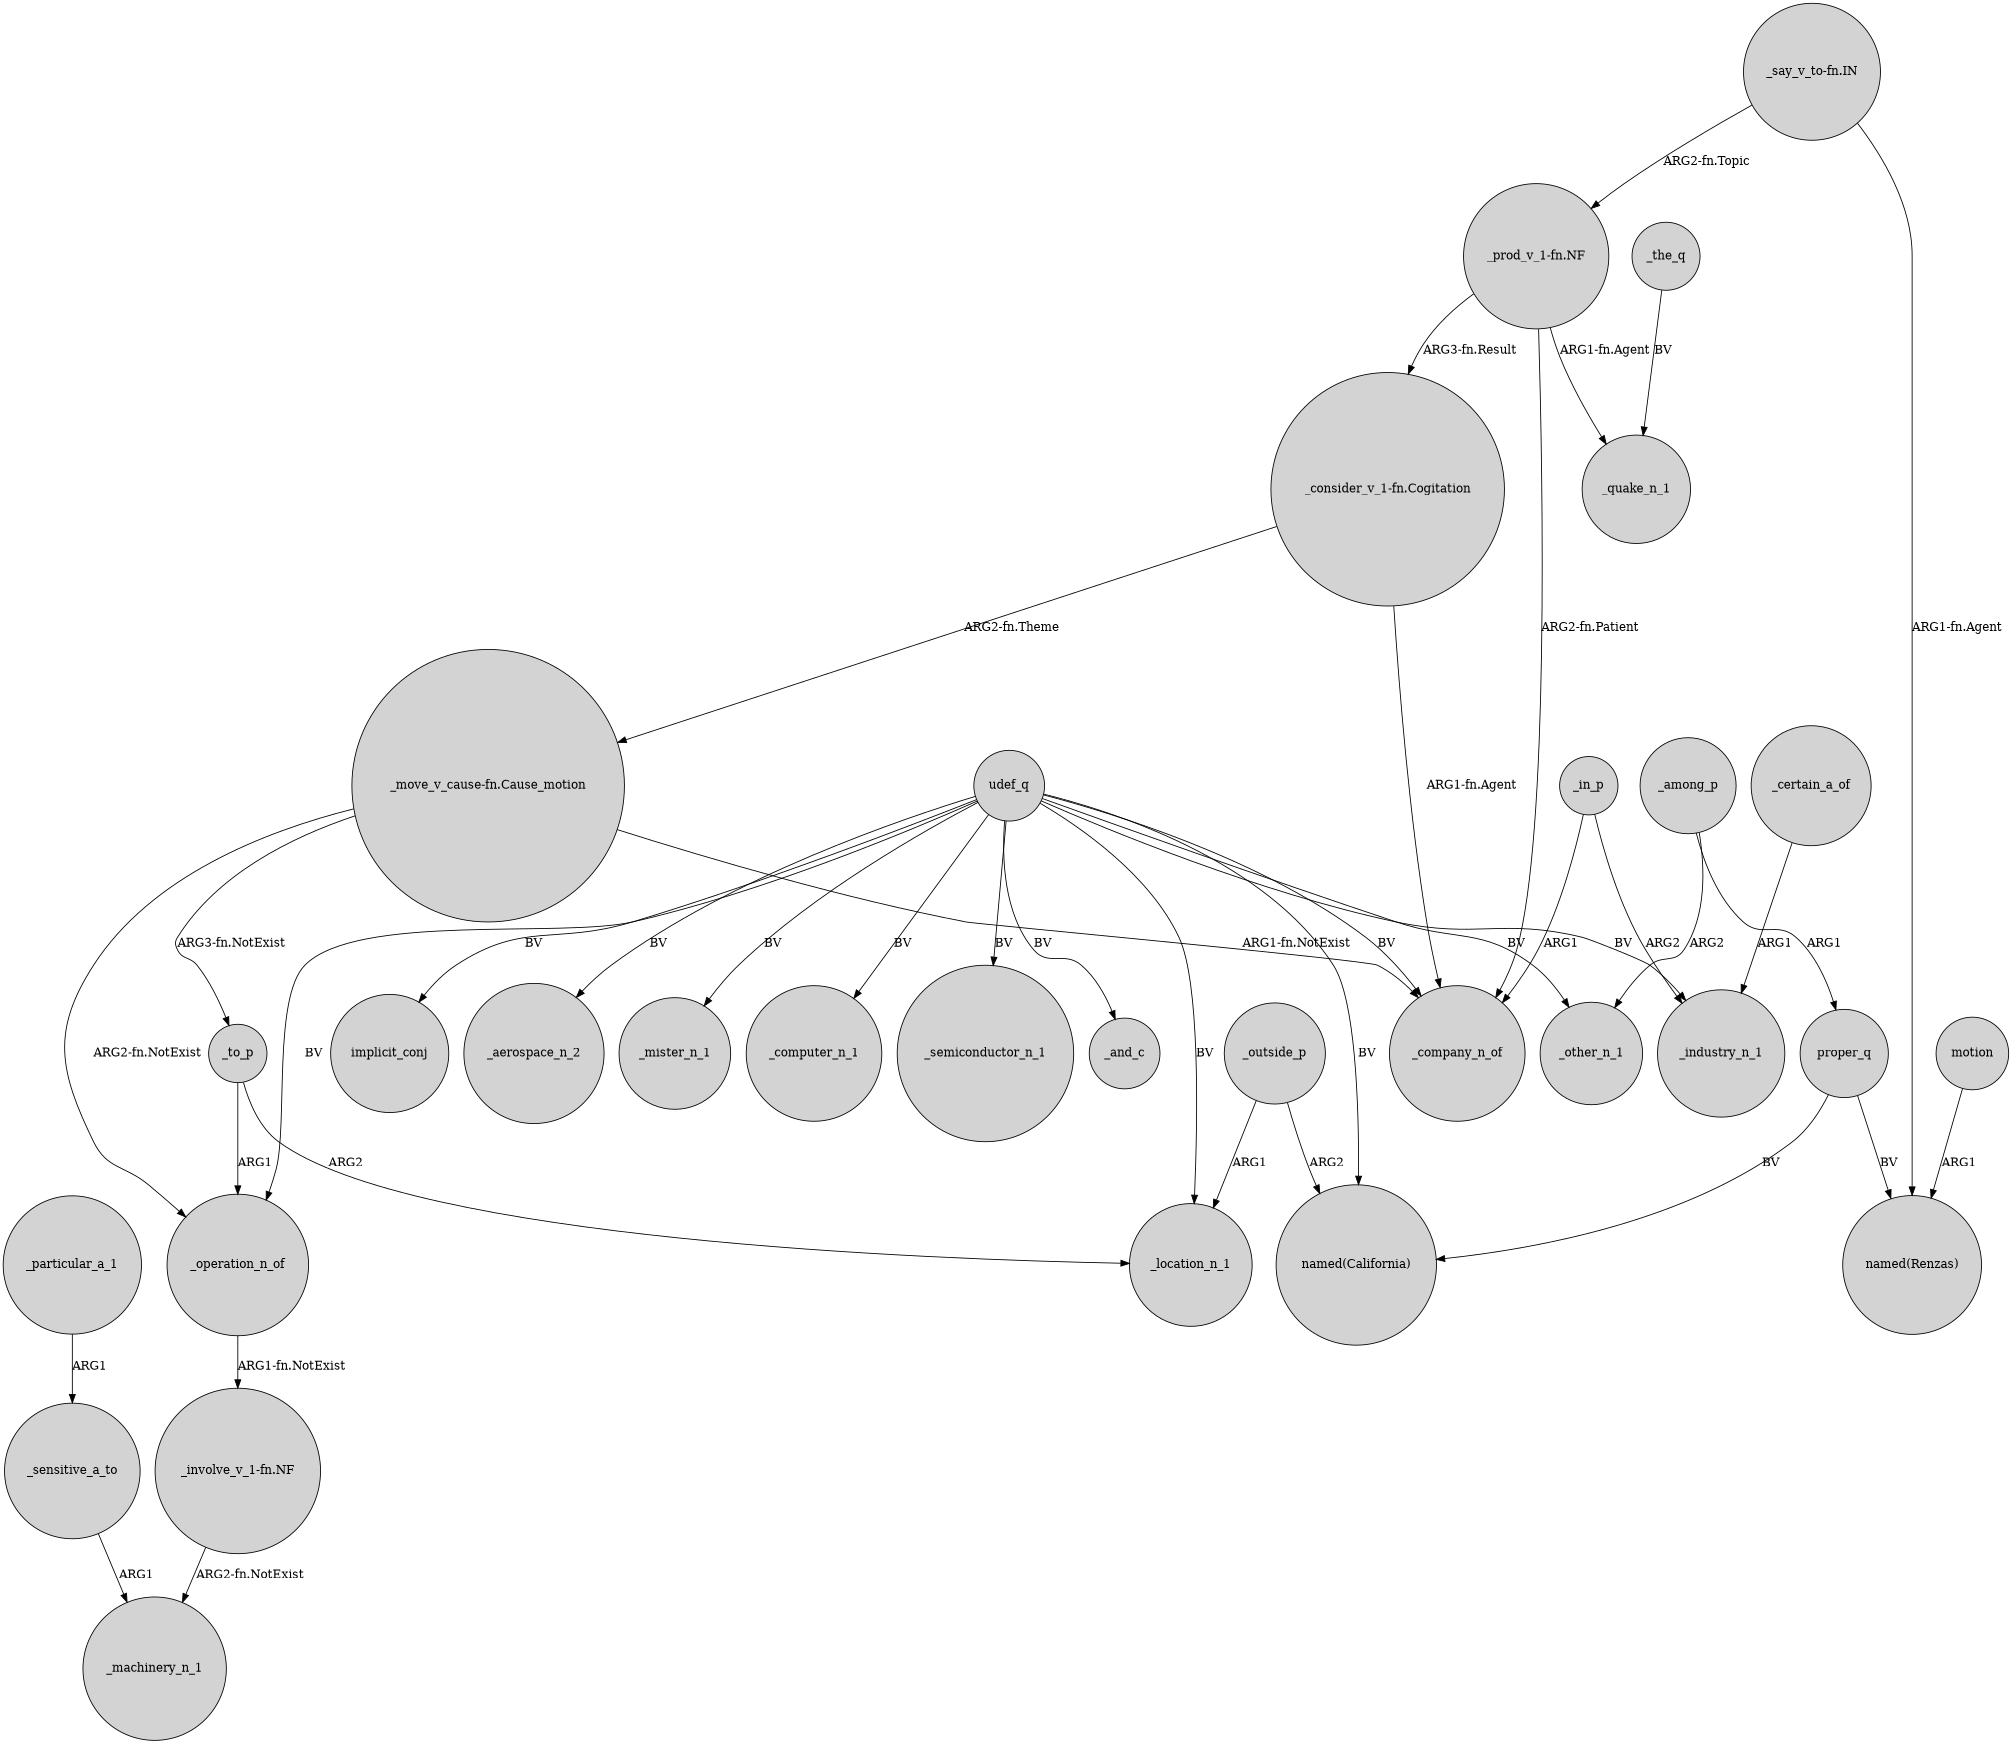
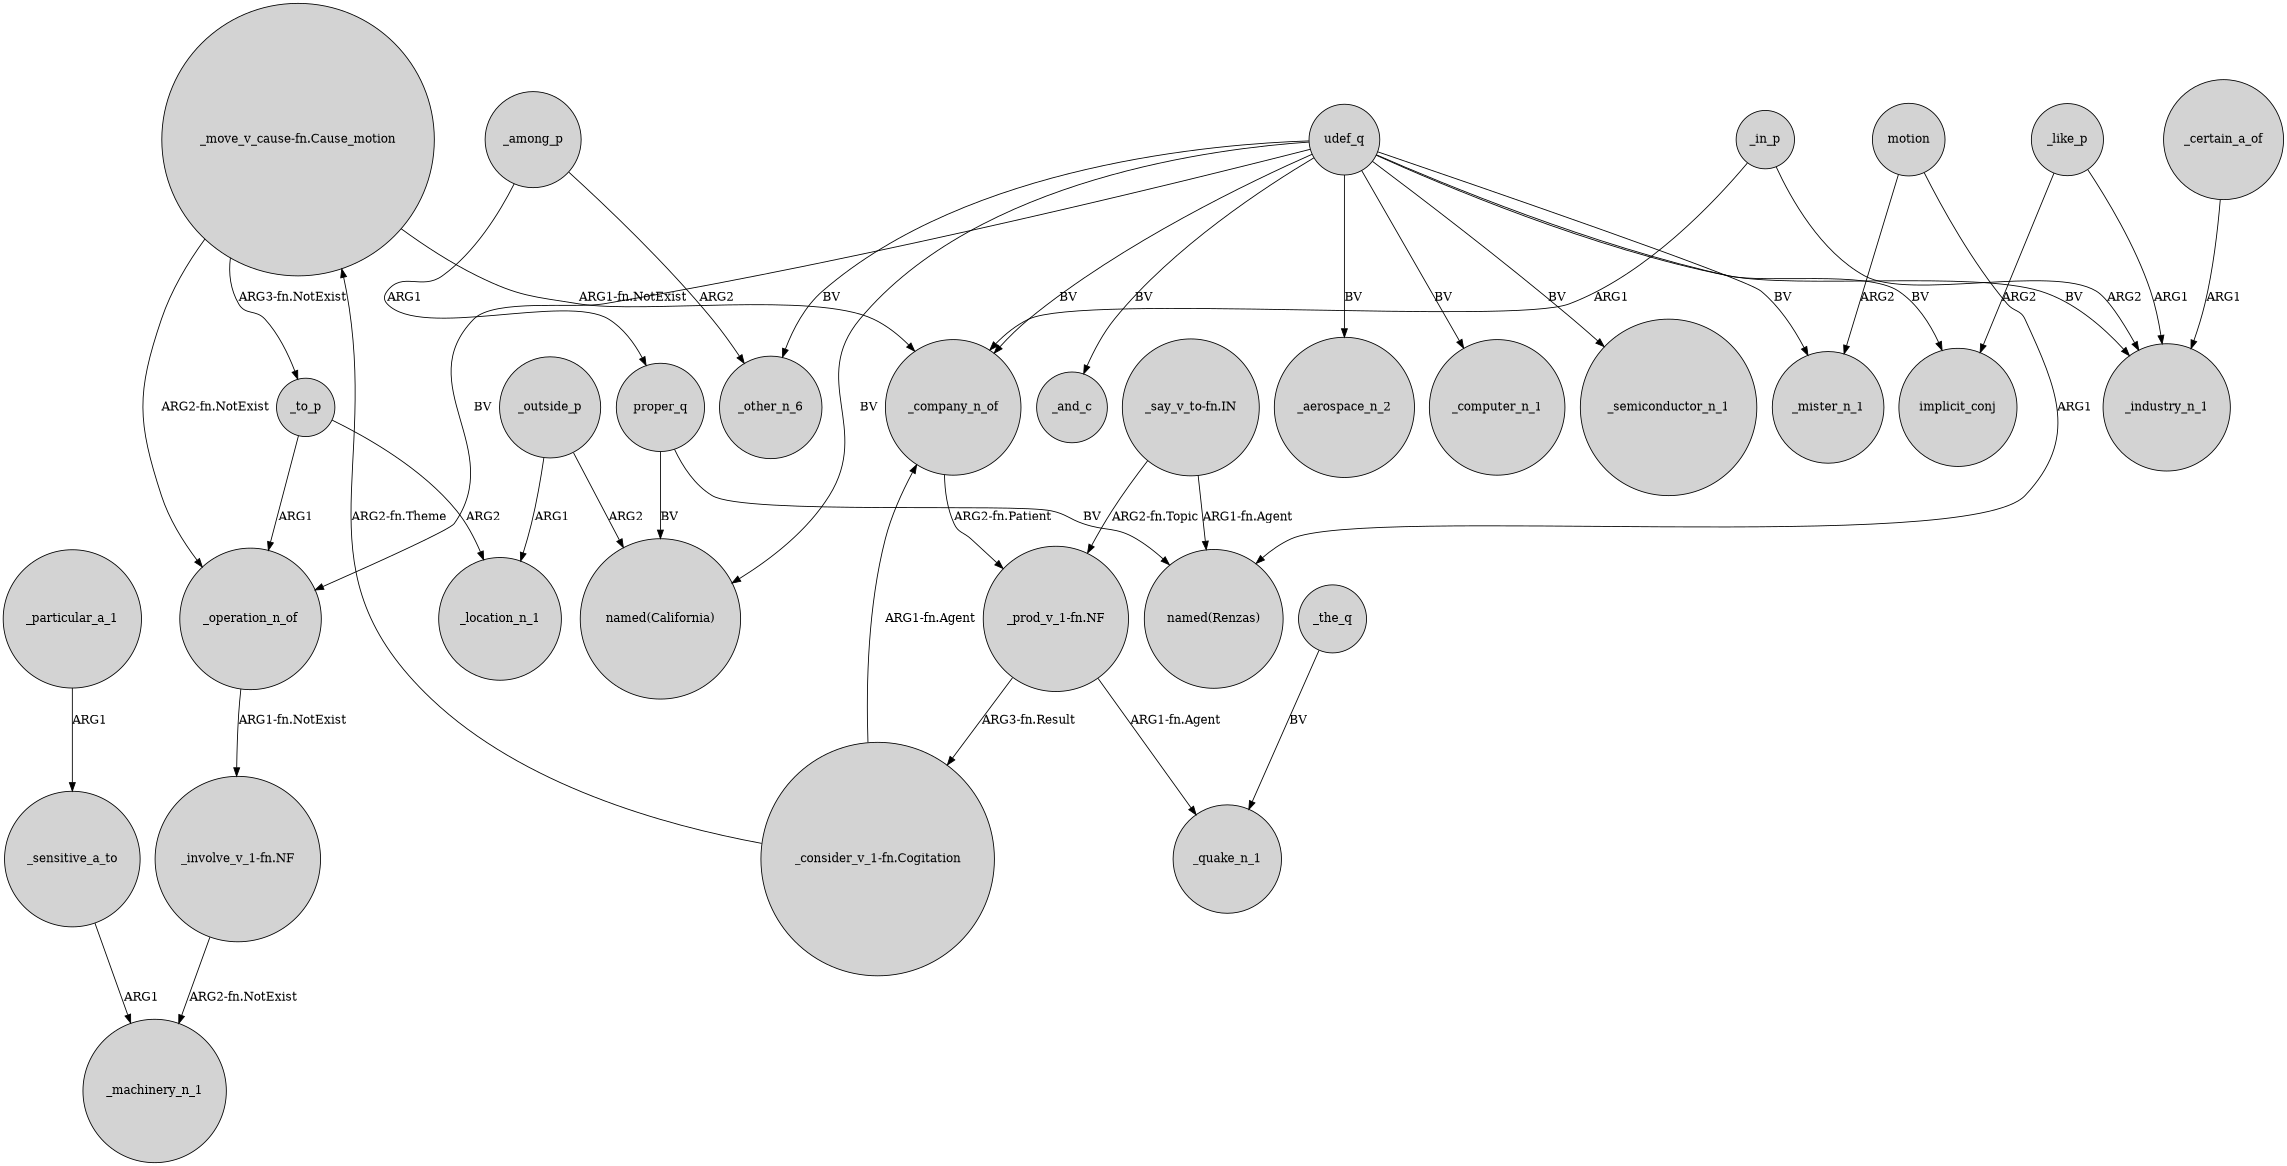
  digraph {
    node [shape=circle style=filled]
    "_move_v_cause-fn.Cause_motion"
    _operation_n_of
    _to_p
    _company_n_of
    "_involve_v_1-fn.NF"
    _location_n_1
    udef_q
-   _other_n_1
+   _other_n_1 [label=_other_n_6]
    implicit_conj
    n10 [label=_aerospace_n_2]
    _mister_n_1
    _industry_n_1
    _computer_n_1
    _semiconductor_n_1
    _and_c
    "named(California)"
    "_say_v_to-fn.IN"
    "_prod_v_1-fn.NF"
    "named(Renzas)"
    _quake_n_1
    "_consider_v_1-fn.Cogitation"
    _among_p
    proper_q
    _the_q
+   _like_p
    n26 [label=motion]
    _in_p
    _machinery_n_1
    _outside_p
    _particular_a_1
    _sensitive_a_to
    _certain_a_of
    "_move_v_cause-fn.Cause_motion" -> _operation_n_of [label="ARG2-fn.NotExist"]
    "_move_v_cause-fn.Cause_motion" -> _to_p [label="ARG3-fn.NotExist"]
    "_move_v_cause-fn.Cause_motion" -> _company_n_of [label="ARG1-fn.NotExist"]
    _operation_n_of -> "_involve_v_1-fn.NF" [label="ARG1-fn.NotExist"]
    _to_p -> _operation_n_of [label=ARG1]
    _to_p -> _location_n_1 [label=ARG2]
    "_involve_v_1-fn.NF" -> _machinery_n_1 [label="ARG2-fn.NotExist"]
    udef_q -> _operation_n_of [label=BV]
    udef_q -> _company_n_of [label=BV]
-   udef_q -> _location_n_1 [label=BV]
    udef_q -> _other_n_1 [label=BV]
    udef_q -> implicit_conj [label=BV]
    udef_q -> n10 [label=BV]
    udef_q -> _mister_n_1 [label=BV]
    udef_q -> _industry_n_1 [label=BV]
    udef_q -> _computer_n_1 [label=BV]
    udef_q -> _semiconductor_n_1 [label=BV]
    udef_q -> _and_c [label=BV]
    udef_q -> "named(California)" [label=BV]
    "_say_v_to-fn.IN" -> "_prod_v_1-fn.NF" [label="ARG2-fn.Topic"]
    "_say_v_to-fn.IN" -> "named(Renzas)" [label="ARG1-fn.Agent"]
-   "_prod_v_1-fn.NF" -> _company_n_of [label="ARG2-fn.Patient"]
+   _company_n_of -> "_prod_v_1-fn.NF" [label="ARG2-fn.Patient"]
    "_prod_v_1-fn.NF" -> _quake_n_1 [label="ARG1-fn.Agent"]
    "_prod_v_1-fn.NF" -> "_consider_v_1-fn.Cogitation" [label="ARG3-fn.Result"]
    "_consider_v_1-fn.Cogitation" -> "_move_v_cause-fn.Cause_motion" [label="ARG2-fn.Theme"]
    "_consider_v_1-fn.Cogitation" -> _company_n_of [label="ARG1-fn.Agent"]
    _among_p -> _other_n_1 [label=ARG2]
    _among_p -> proper_q [label=ARG1]
    proper_q -> "named(California)" [label=BV]
    proper_q -> "named(Renzas)" [label=BV]
    _the_q -> _quake_n_1 [label=BV]
+   _like_p -> implicit_conj [label=ARG2]
+   _like_p -> _industry_n_1 [label=ARG1]
+   n26 -> _mister_n_1 [label=ARG2]
    n26 -> "named(Renzas)" [label=ARG1]
    _in_p -> _company_n_of [label=ARG1]
    _in_p -> _industry_n_1 [label=ARG2]
    _outside_p -> _location_n_1 [label=ARG1]
    _outside_p -> "named(California)" [label=ARG2]
    _particular_a_1 -> _sensitive_a_to [label=ARG1]
    _sensitive_a_to -> _machinery_n_1 [label=ARG1]
    _certain_a_of -> _industry_n_1 [label=ARG1]
  }
